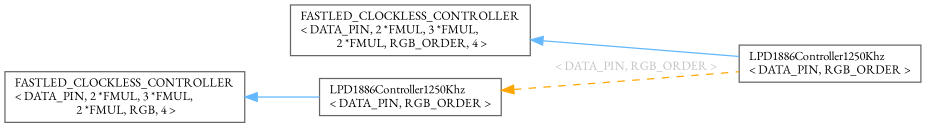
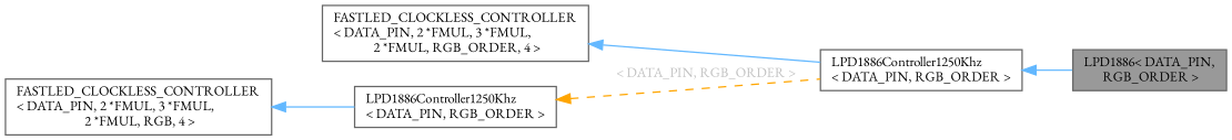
  digraph {
    rankdir=LR
    fontname="EB Garamond"
    node [color=gray40 fillcolor=white fontname="EB Garamond" fontsize=10 shape=box style=filled]
    edge [color=steelblue1 dir=back fontname="EB Garamond" fontsize=10 labelfontname=Helvetica labelfontsize=10 style=solid]
+   n1 [fillcolor=grey60 fontcolor=black height=0.2 label="LPD1886\< DATA_PIN,\l RGB_ORDER \>" width=0.4]
    n2 [height=0.2 label="LPD1886Controller1250Khz\l\< DATA_PIN, RGB_ORDER \>" width=0.4]
    n3 [height=0.2 label="FASTLED_CLOCKLESS_CONTROLLER\l\< DATA_PIN, 2 *FMUL, 3 *FMUL,\l 2 *FMUL, RGB_ORDER, 4 \>" width=0.4]
    n4 [height=0.2 label="LPD1886Controller1250Khz\l\< DATA_PIN, RGB_ORDER \>" width=0.4]
    n5 [height=0.2 label="FASTLED_CLOCKLESS_CONTROLLER\l\< DATA_PIN, 2 *FMUL, 3 *FMUL,\l 2 *FMUL, RGB, 4 \>" width=0.4]
+   n2 -> n1
    n3 -> n2
    n4 -> n2 [color=orange fontcolor=grey label=" \< DATA_PIN, RGB_ORDER \>" style=dashed]
    n5 -> n4
  }
